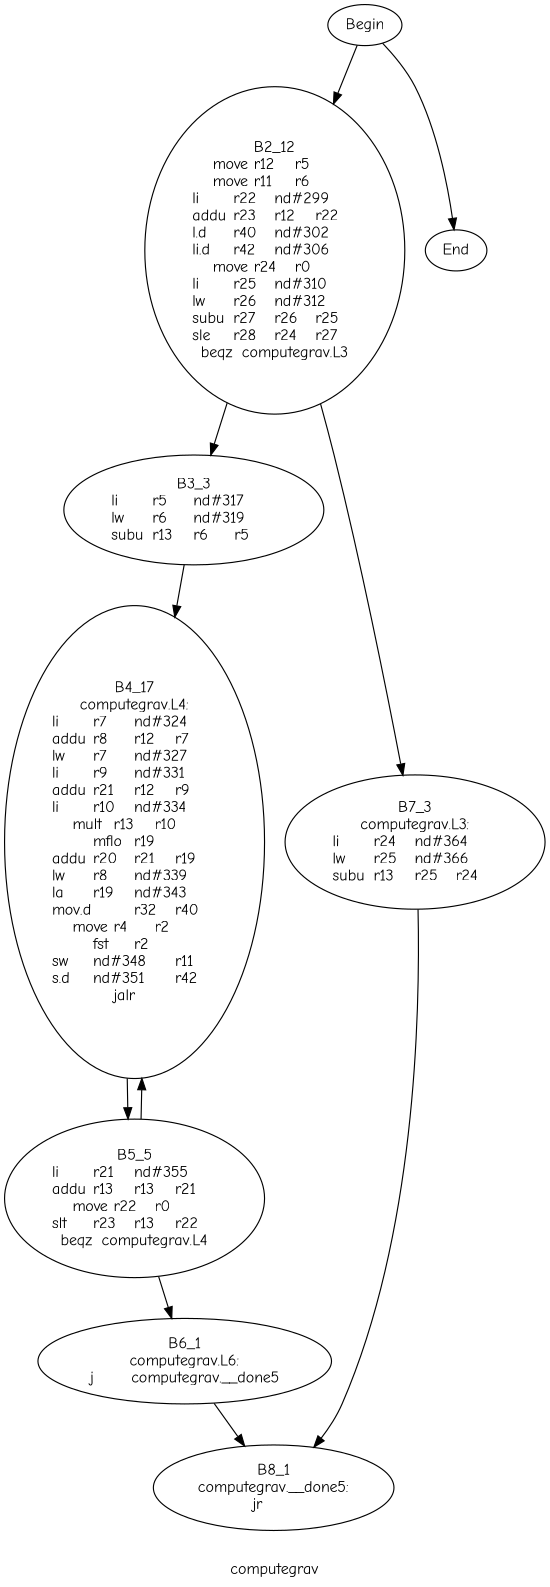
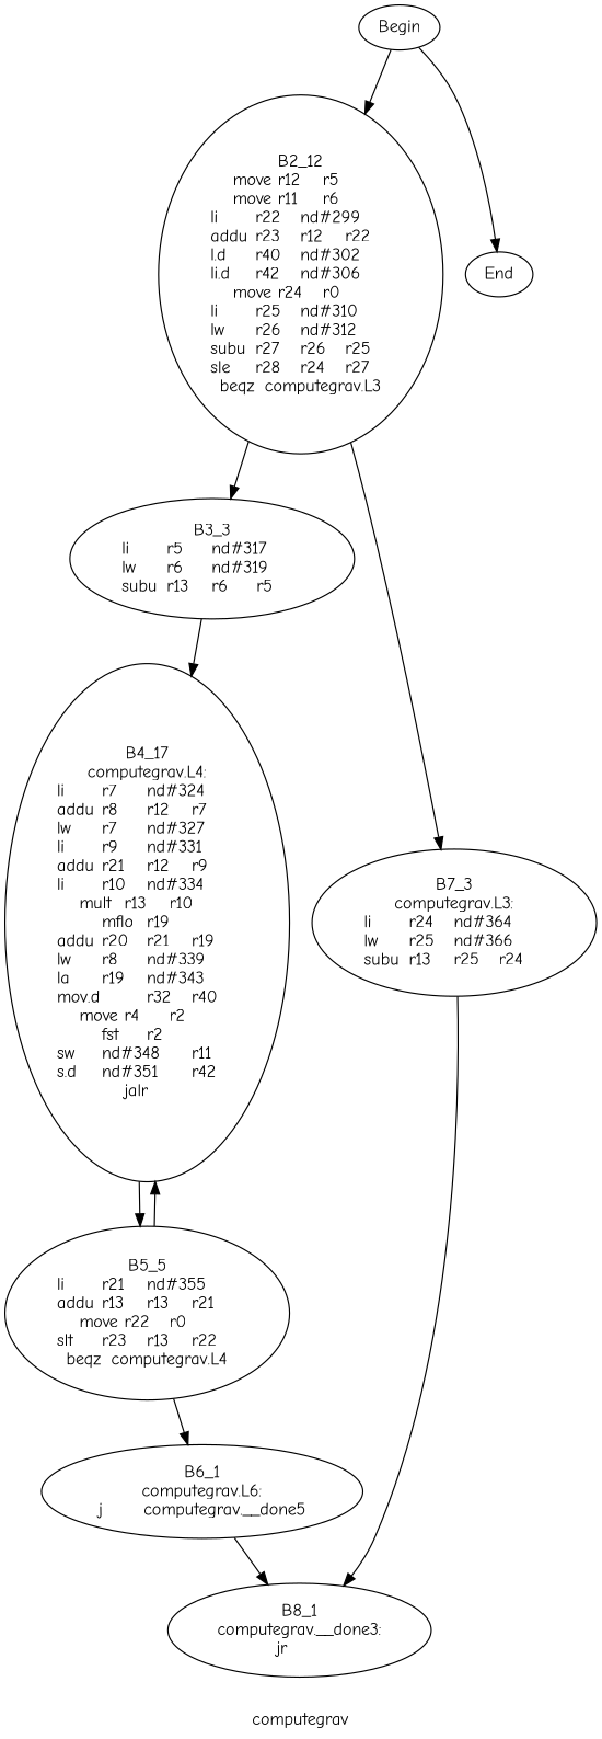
  digraph {
    color=purple
    fontname="Comic Neue"
    label=computegrav
    style=dashed
    node [fontname="Comic Neue"]
    edge [fontname="Comic Neue"]
    n1 [label=Begin]
    n2 [label="B2_12\nmove	r12	r5	\nmove	r11	r6	\nli	r22	nd#299	\naddu	r23	r12	r22	\nl.d	r40	nd#302	\nli.d	r42	nd#306	\nmove	r24	r0	\nli	r25	nd#310	\nlw	r26	nd#312	\nsubu	r27	r26	r25	\nsle	r28	r24	r27	\nbeqz	computegrav.L3\n"]
    n3 [label=End]
    n4 [label="B3_3\nli	r5	nd#317	\nlw	r6	nd#319	\nsubu	r13	r6	r5	\n"]
    n5 [label="B7_3\ncomputegrav.L3:\nli	r24	nd#364	\nlw	r25	nd#366	\nsubu	r13	r25	r24	\n"]
    n6 [label="B4_17\ncomputegrav.L4:\nli	r7	nd#324	\naddu	r8	r12	r7	\nlw	r7	nd#327	\nli	r9	nd#331	\naddu	r21	r12	r9	\nli	r10	nd#334	\nmult	r13	r10	\nmflo	r19	\naddu	r20	r21	r19	\nlw	r8	nd#339	\nla	r19	nd#343	\nmov.d	r32	r40	\nmove	r4	r2	\nfst	r2	\nsw	nd#348	r11	\ns.d	nd#351	r42	\njalr	\n"]
-   n7 [label="B8_1\ncomputegrav.__done5:\njr	\n"]
+   n7 [label="B8_1\ncomputegrav.__done3:\njr	\n"]
    n8 [label="B5_5\nli	r21	nd#355	\naddu	r13	r13	r21	\nmove	r22	r0	\nslt	r23	r13	r22	\nbeqz	computegrav.L4\n"]
    n9 [label="B6_1\ncomputegrav.L6:\nj	computegrav.__done5\n"]
    n1 -> n2
    n1 -> n3
    n2 -> n4
    n2 -> n5
    n4 -> n6
    n5 -> n7
    n6 -> n8
    n8 -> n6
    n8 -> n9
    n9 -> n7
  }
